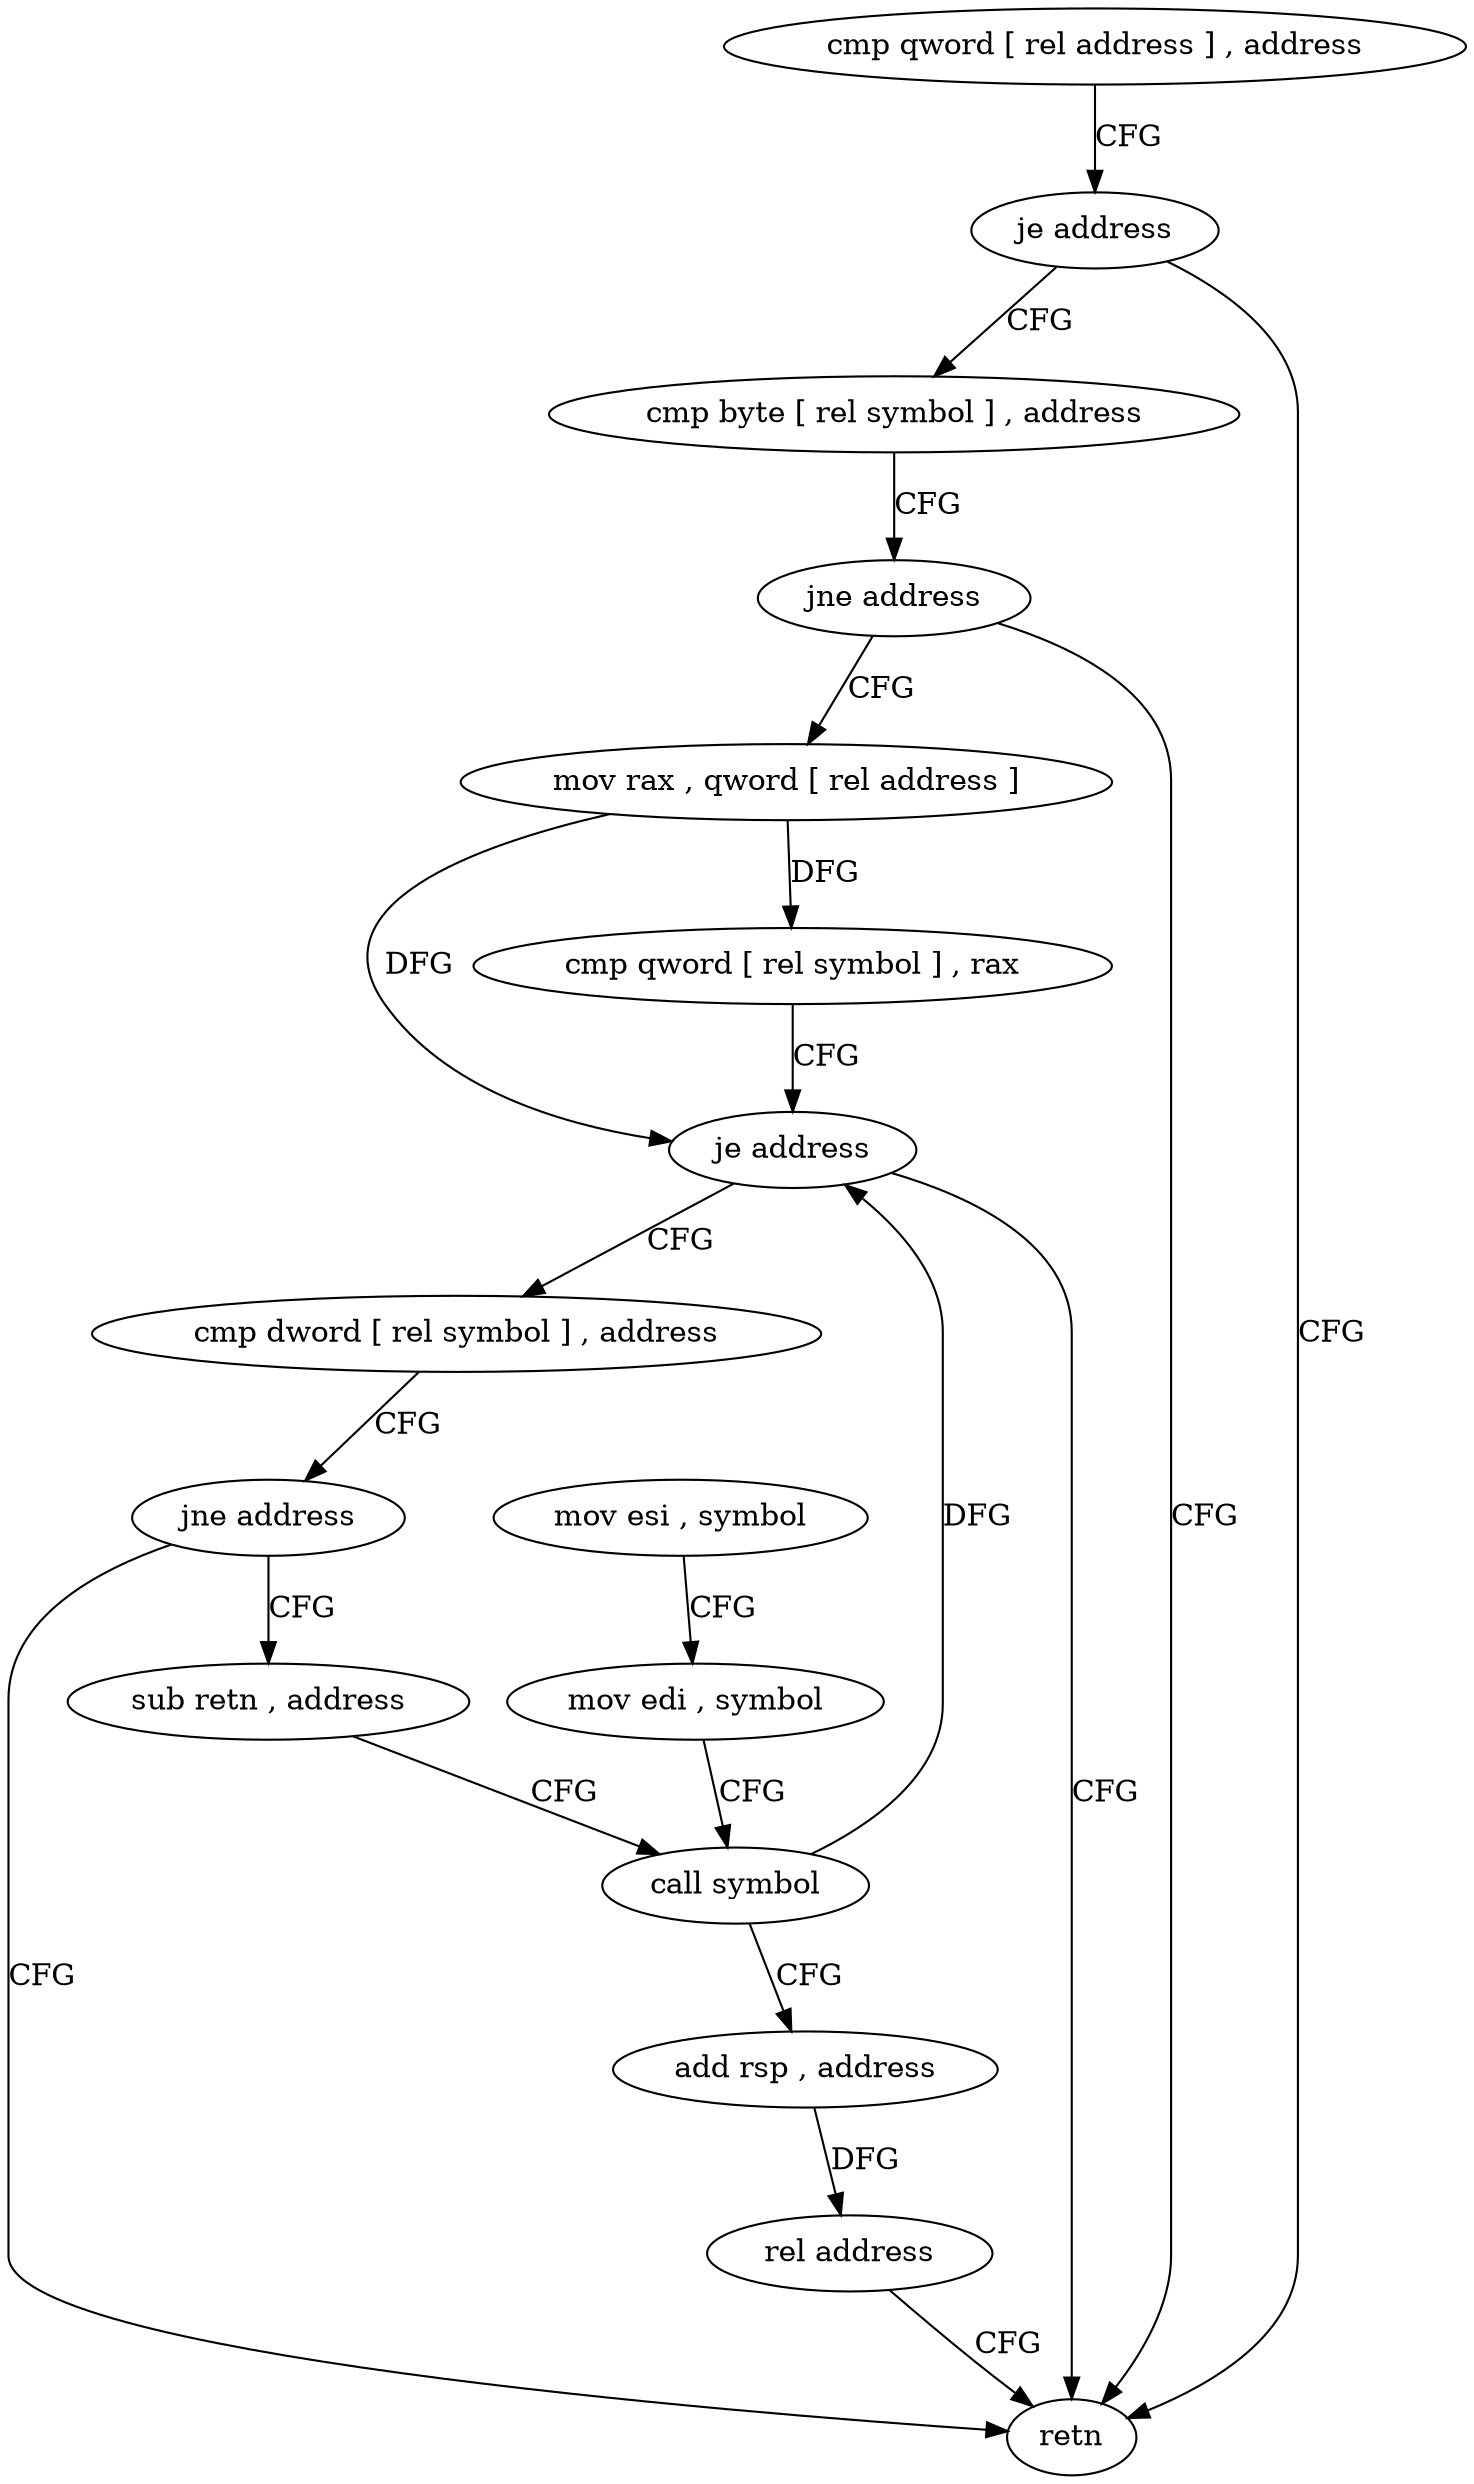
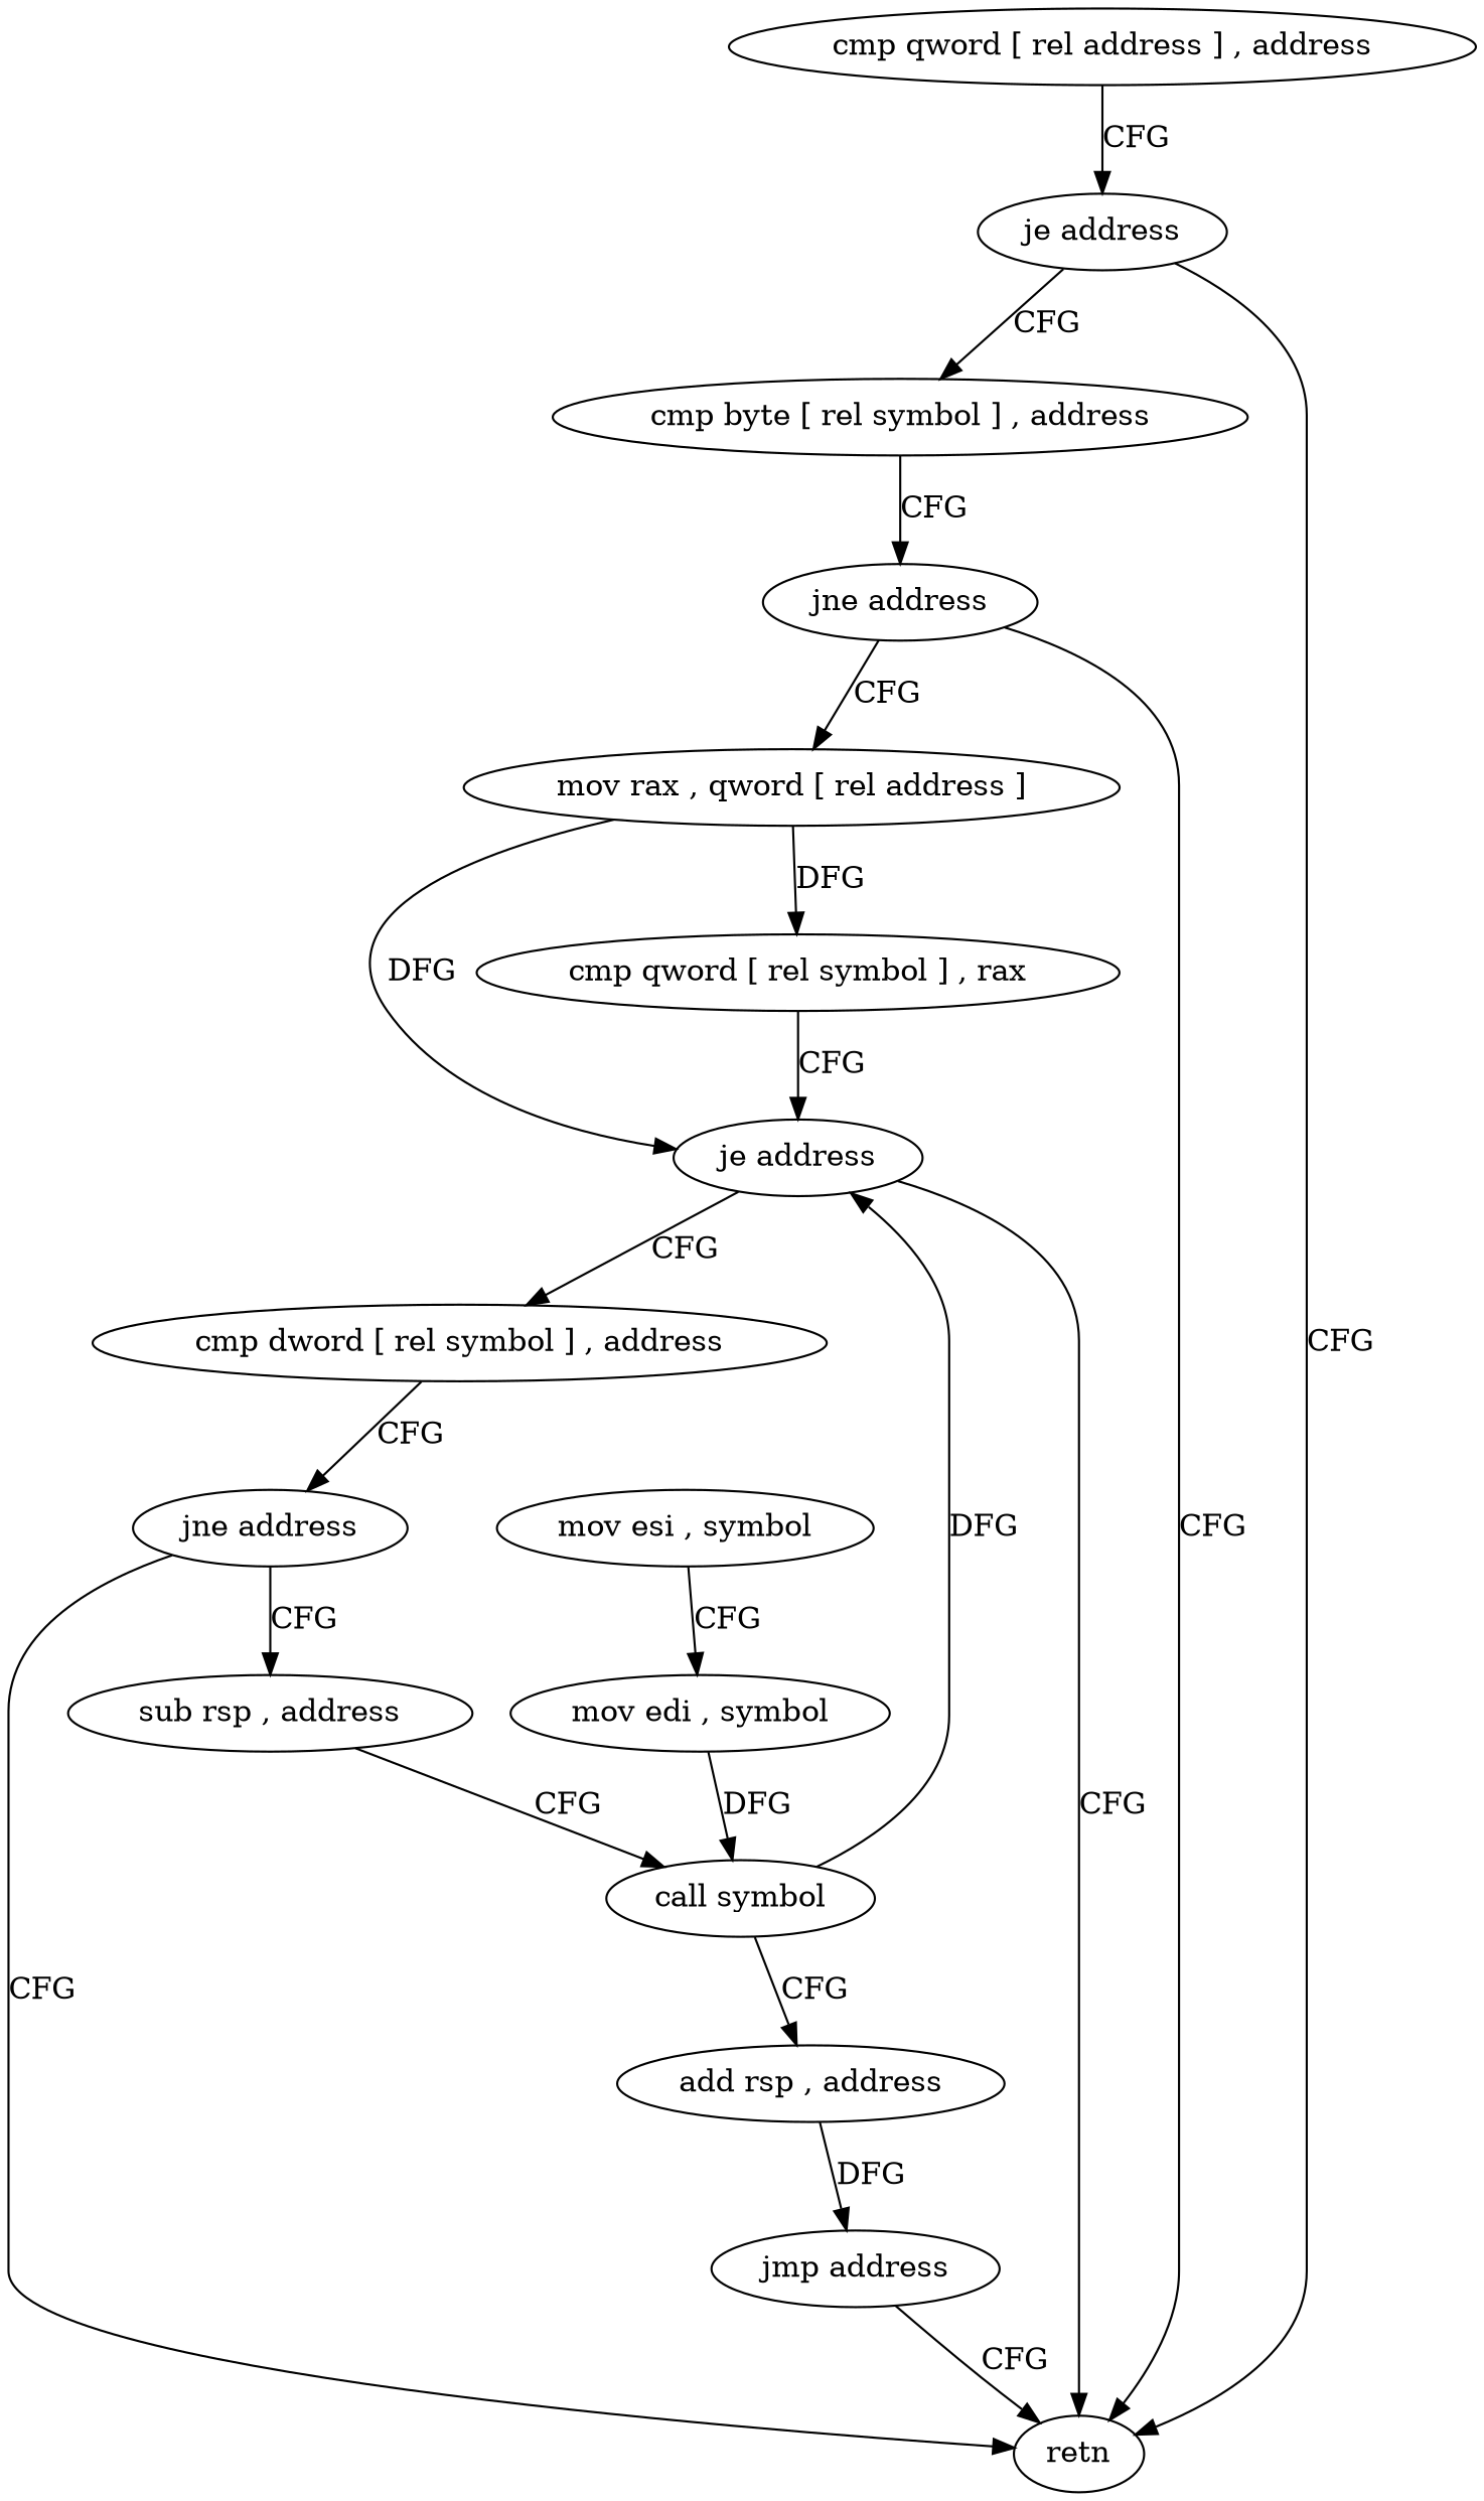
  digraph {
    n1 [label="cmp qword [ rel address ] , address"]
    n2 [label="je address"]
    n3 [label="cmp byte [ rel symbol ] , address"]
    n4 [label=retn]
    n5 [label="jne address"]
    n6 [label="mov rax , qword [ rel address ]"]
    n7 [label="cmp qword [ rel symbol ] , rax"]
    n8 [label="je address"]
    n9 [label="cmp dword [ rel symbol ] , address"]
    n10 [label="jne address"]
-   n11 [label="sub retn , address"]
+   n11 [label="sub rsp , address"]
    n12 [label="call symbol"]
    n13 [label="mov esi , symbol"]
    n14 [label="mov edi , symbol"]
    n15 [label="add rsp , address"]
-   n16 [label="rel address"]
+   n16 [label="jmp address"]
    n1 -> n2 [label=CFG]
    n2 -> n3 [label=CFG]
    n2 -> n4 [label=CFG]
    n3 -> n5 [label=CFG]
    n5 -> n4 [label=CFG]
    n5 -> n6 [label=CFG]
    n6 -> n7 [label=DFG]
    n6 -> n8 [label=DFG]
    n7 -> n8 [label=CFG]
    n8 -> n4 [label=CFG]
    n8 -> n9 [label=CFG]
    n9 -> n10 [label=CFG]
    n10 -> n4 [label=CFG]
    n10 -> n11 [label=CFG]
    n11 -> n12 [label=CFG]
    n12 -> n8 [label=DFG]
    n12 -> n15 [label=CFG]
    n13 -> n14 [label=CFG]
-   n14 -> n12 [label=CFG]
+   n14 -> n12 [label=DFG]
    n15 -> n16 [label=DFG]
    n16 -> n4 [label=CFG]
  }
